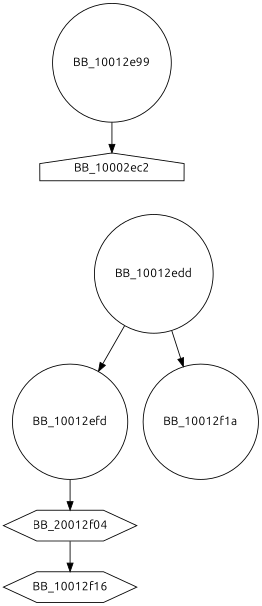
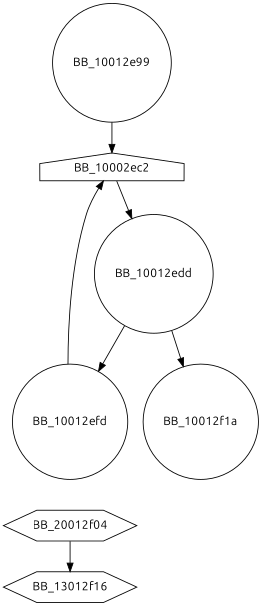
  digraph {
    fontname=Ubuntu
    node [fontname=Ubuntu shape=circle]
    edge [fontname=Ubuntu]
    n1 [label=BB_10002ec2 shape=house]
    BB_10012e99
    BB_10012edd
    BB_10012efd
    BB_10012f1a
    n6 [label=BB_20012f04 shape=hexagon]
-   BB_10012f16 [shape=hexagon]
+   BB_10012f16 [shape=hexagon label=BB_13012f16]
+   n1 -> BB_10012edd
    BB_10012e99 -> n1
    BB_10012edd -> BB_10012efd
    BB_10012edd -> BB_10012f1a
-   BB_10012efd -> n6
+   BB_10012efd -> n1
    n6 -> BB_10012f16
  }
